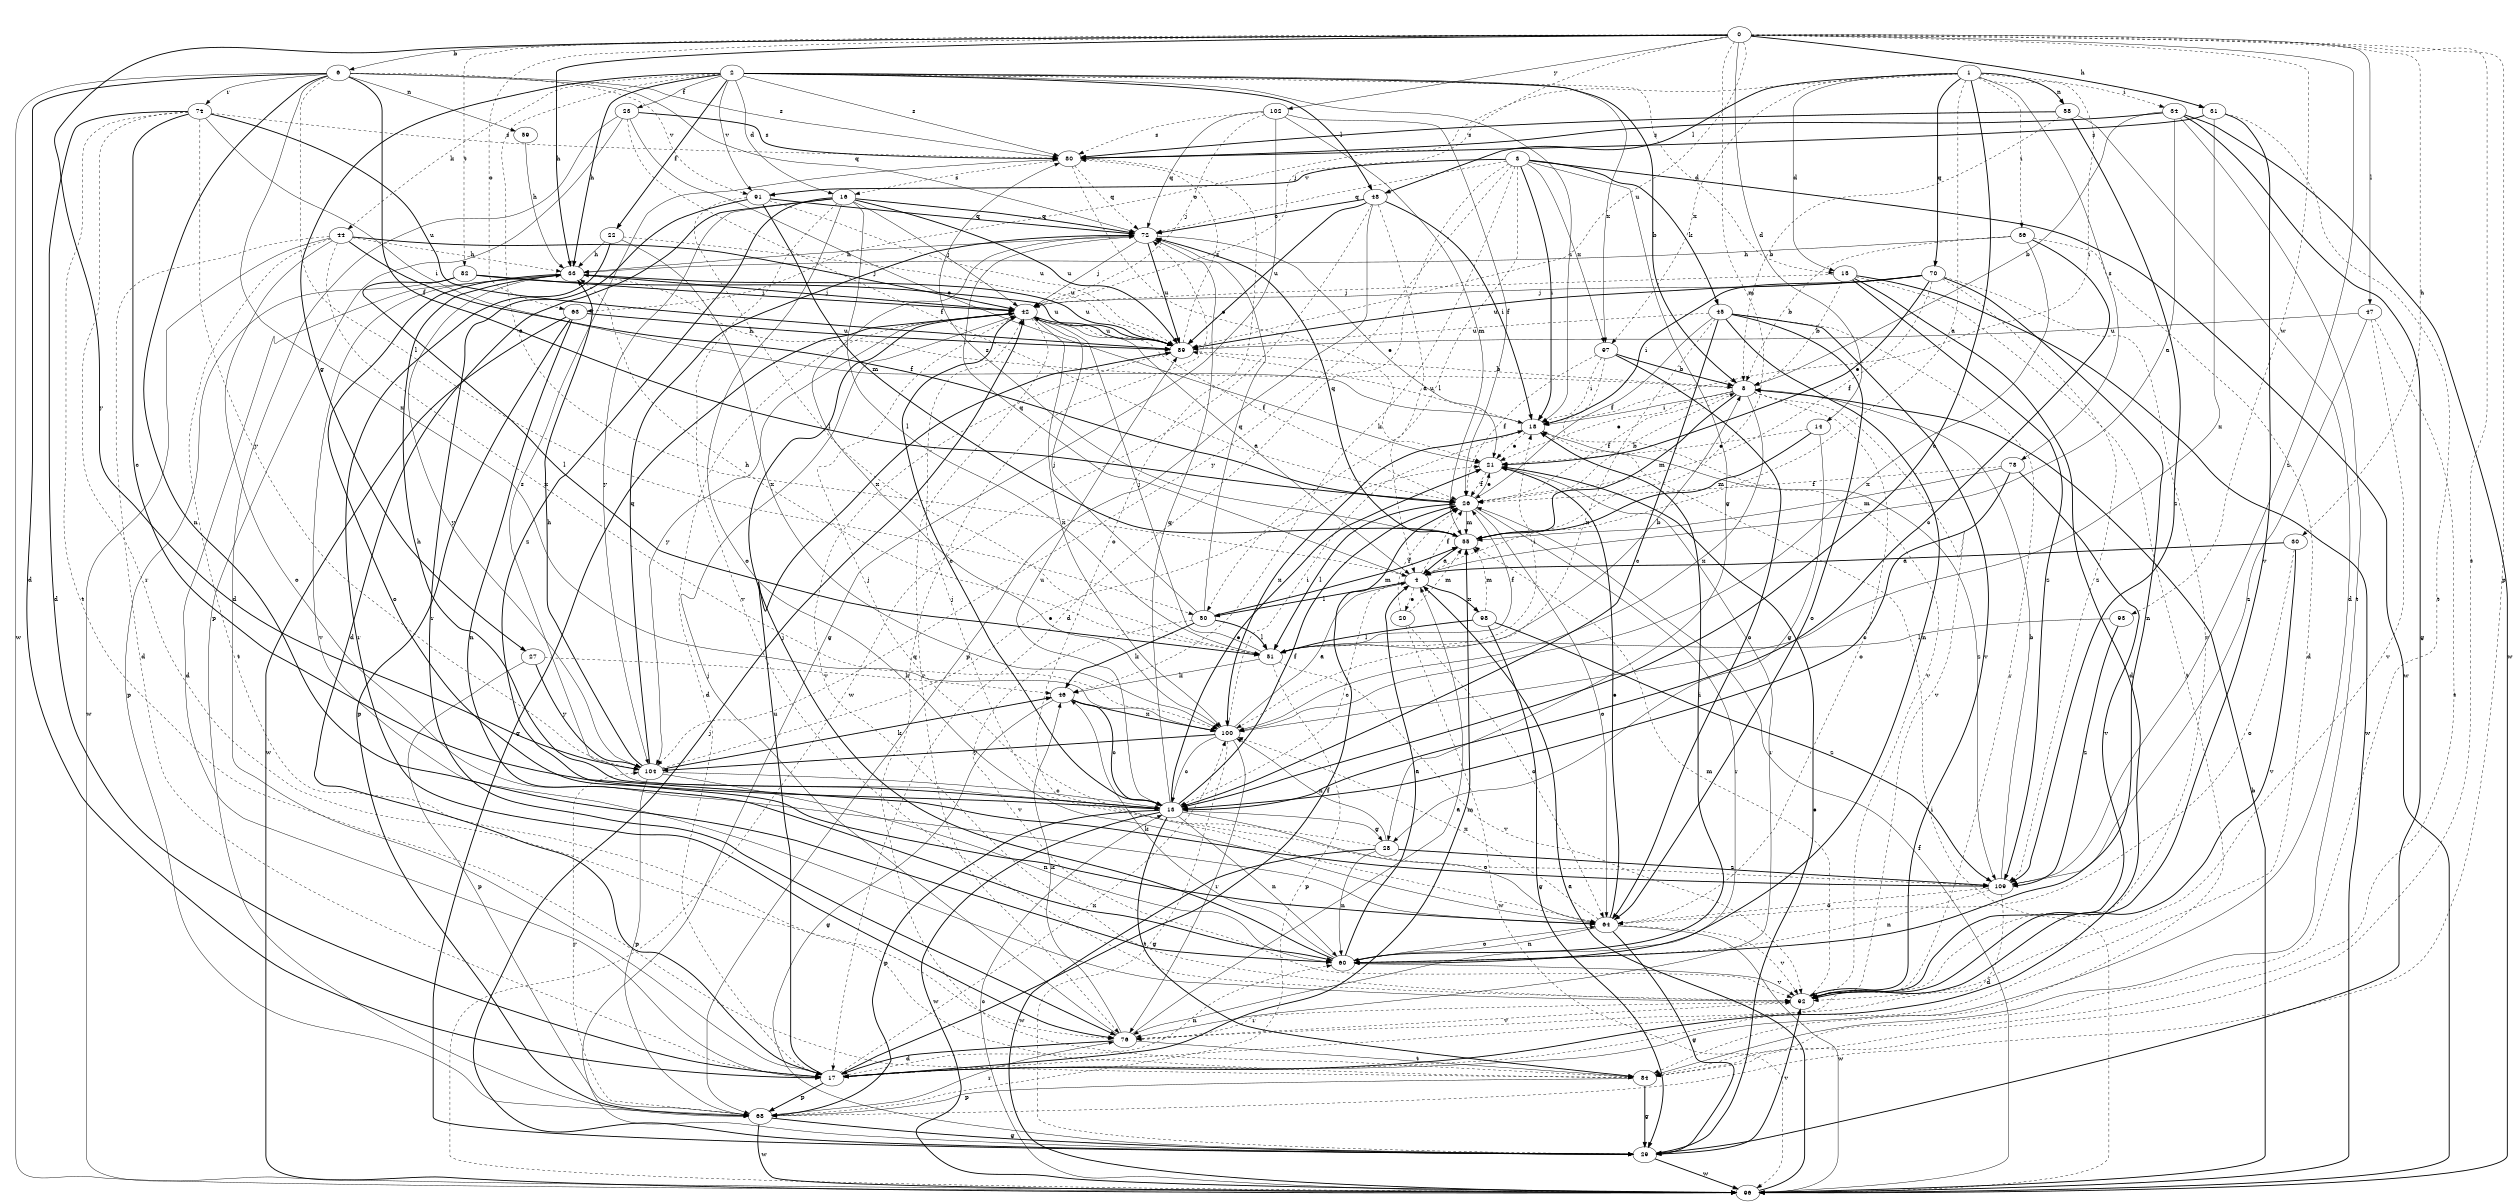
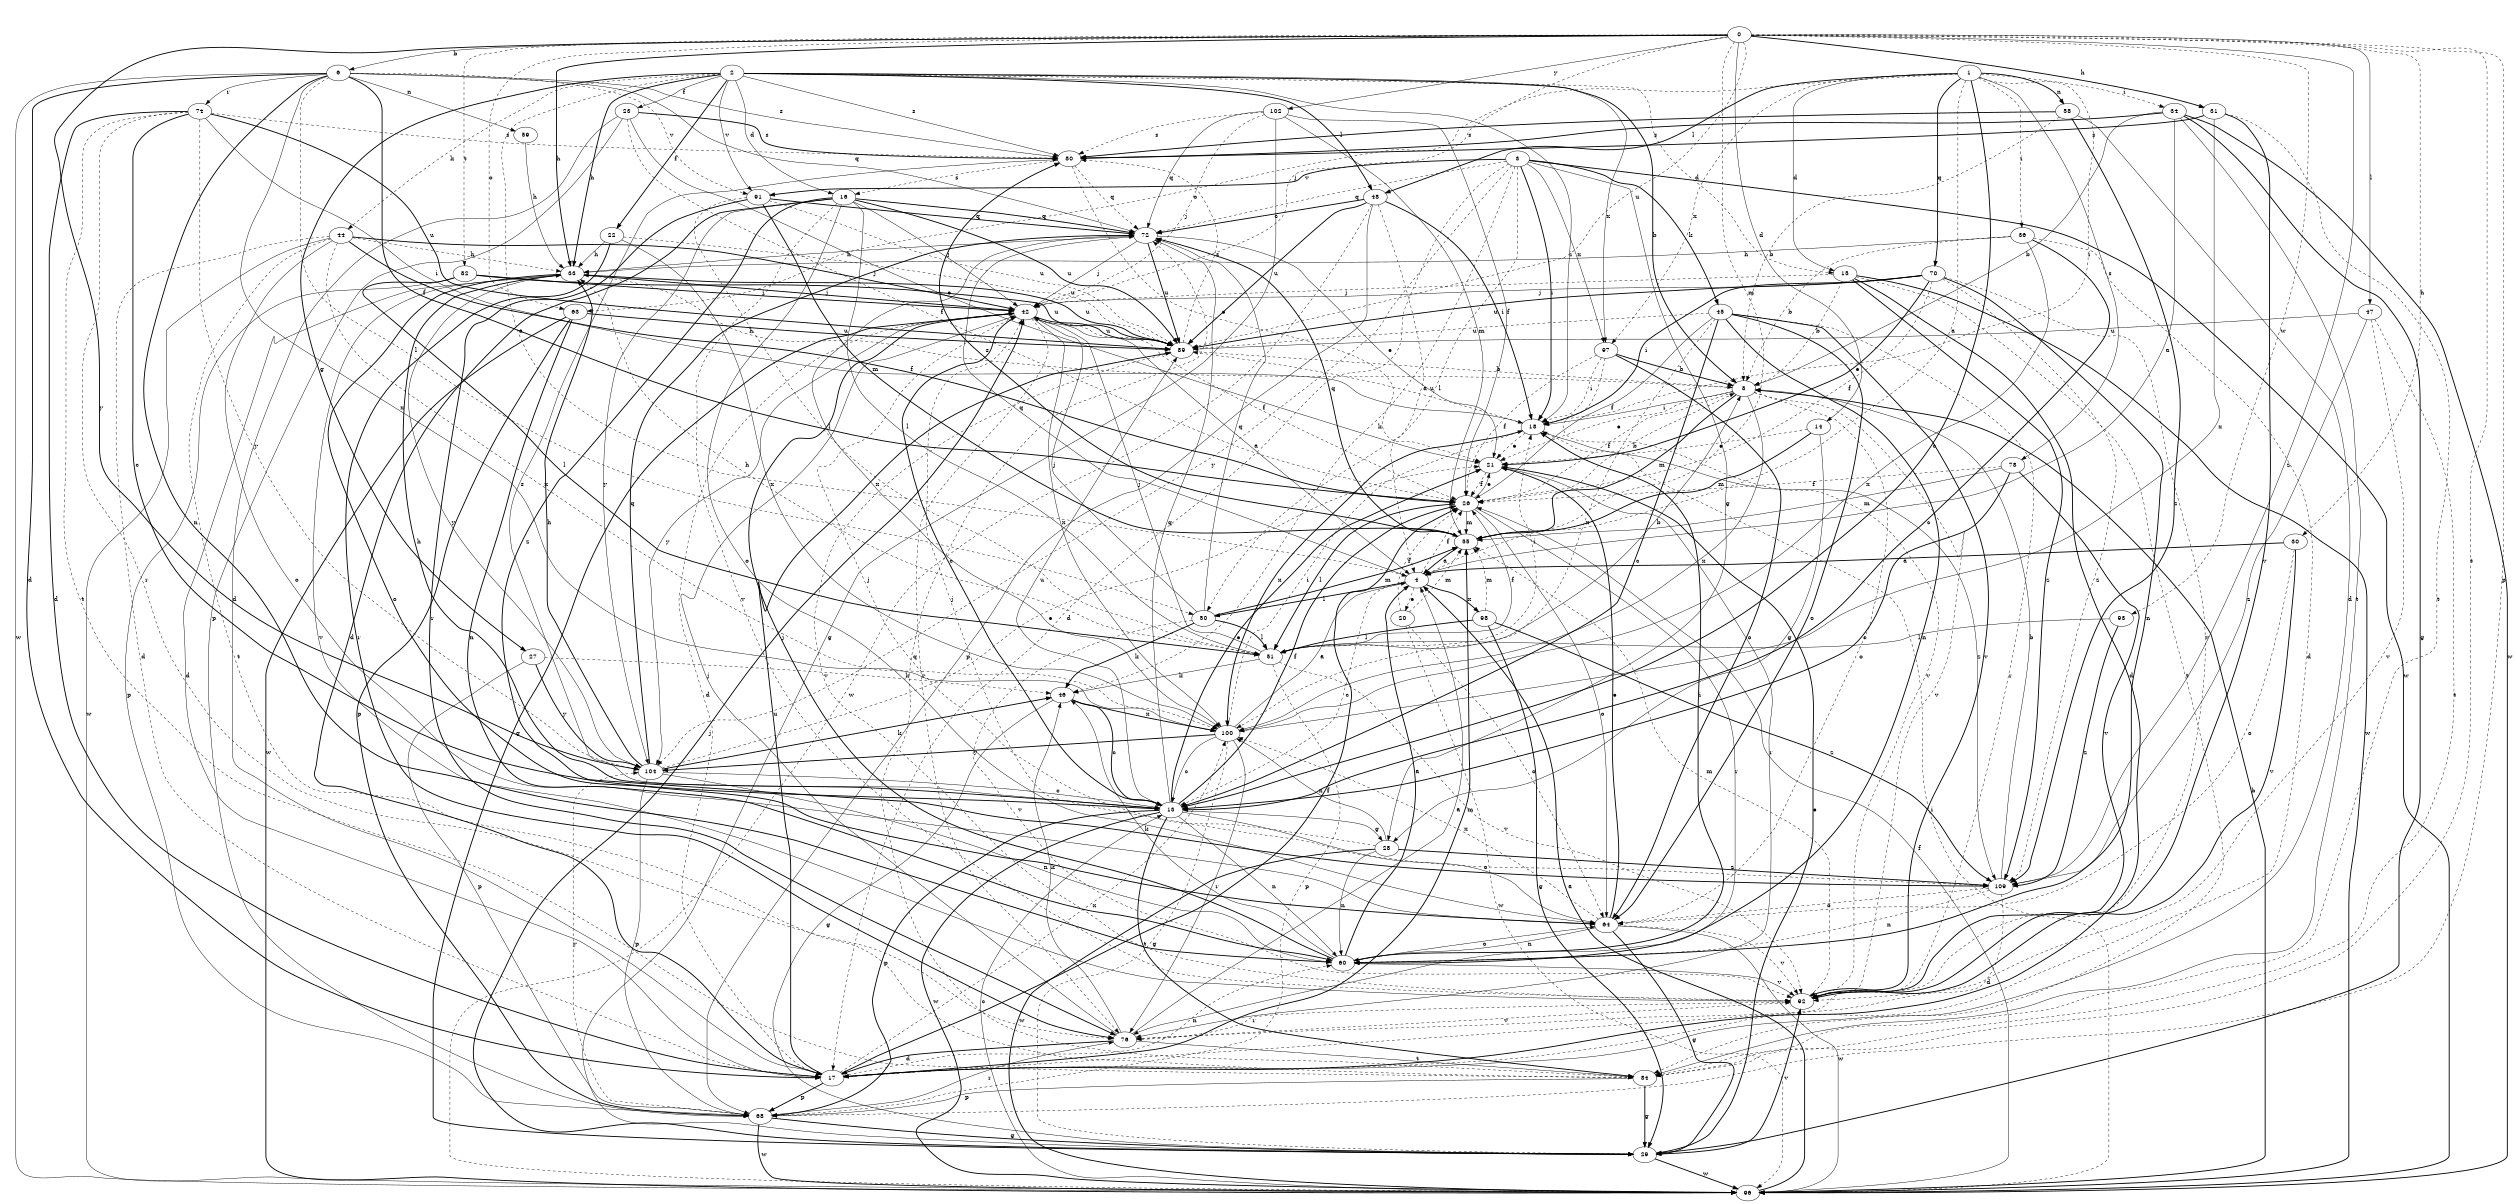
  strict digraph {
    edge [style=bold]
    0
    6
    14
    30
    31
    33
    42
    47
    55
    63
    68
    82
    84
    89
    93
    102
    104
    109
    80
    91
    17
    50
    72
    96
    26
    59
    60
    74
    100
    28
    21
    4
    64
    92
    13
    76
    29
    51
    8
    46
    1
    15
    34
    36
    n45 [label=18]
    48
    58
    70
    78
    97
    20
    98
    2
    16
    22
    23
    27
    44
    3
    45
    0 -> 6 [label=b style=solid]
    0 -> 14 [label=d style=solid]
    0 -> 30 [label=h style=dashed]
    0 -> 31 [label=h]
    0 -> 33 [label=h]
    0 -> 42 [label=j style=dashed]
    0 -> 47 [label=l style=solid]
    0 -> 55 [label=m style=dashed]
    0 -> 63 [label=o style=dashed]
    0 -> 68 [label=p style=dashed]
    0 -> 82 [label=t style=dashed]
    0 -> 84 [label=t style=dashed]
    0 -> 89 [label=u style=dashed]
    0 -> 93 [label=w style=dashed]
    0 -> 102 [label=y style=solid]
    0 -> 104 [label=y]
    0 -> 109 [label=z style=solid]
    6 -> 80 [label=s style=solid]
    6 -> 91 [label=v style=dashed]
    6 -> 17 [label=d]
    6 -> 50 [label=l style=dashed]
    6 -> 72 [label=q style=solid]
    6 -> 96 [label=w style=solid]
    6 -> 26 [label=f]
    6 -> 59 [label=n style=solid]
    6 -> 60 [label=n]
    6 -> 74 [label=r style=solid]
    6 -> 100 [label=x style=solid]
    14 -> 55 [label=m]
    14 -> 28 [label=g style=solid]
    14 -> 21 [label=e style=dashed]
    30 -> 4 [label=a]
    30 -> 64 [label=o style=dashed]
    30 -> 92 [label=v]
    31 -> 84 [label=t style=dashed]
    31 -> 80 [label=s]
    31 -> 100 [label=x style=solid]
    31 -> 92 [label=v]
    33 -> 42 [label=j]
    33 -> 89 [label=u]
    33 -> 104 [label=y style=solid]
    33 -> 17 [label=d style=solid]
    33 -> 64 [label=o]
    33 -> 92 [label=v style=solid]
    42 -> 89 [label=u]
    42 -> 104 [label=y style=solid]
    42 -> 17 [label=d style=dashed]
    42 -> 26 [label=f style=dashed]
    42 -> 100 [label=x style=solid]
    42 -> 4 [label=a style=solid]
    42 -> 13 [label=c]
    42 -> 76 [label=r style=dashed]
    42 -> 29 [label=g]
    47 -> 84 [label=t style=dashed]
    47 -> 89 [label=u style=solid]
    47 -> 109 [label=z style=solid]
    47 -> 92 [label=v style=dashed]
-   55 -> 80 [label=s style=solid]
+   55 -> 80 [label=s]
    55 -> 72 [label=q]
    55 -> 4 [label=a]
    63 -> 68 [label=p]
    63 -> 89 [label=u]
    63 -> 96 [label=w]
    63 -> 60 [label=n]
    68 -> 104 [label=y style=dashed]
    68 -> 96 [label=w]
    68 -> 76 [label=r style=solid]
    68 -> 29 [label=g]
    82 -> 42 [label=j]
    82 -> 68 [label=p style=solid]
    82 -> 89 [label=u]
    82 -> 51 [label=l]
    84 -> 68 [label=p style=solid]
    84 -> 72 [label=q style=dashed]
    84 -> 29 [label=g]
    89 -> 80 [label=s style=dashed]
    89 -> 92 [label=v style=dashed]
    89 -> 8 [label=b style=dashed]
    93 -> 109 [label=z]
    93 -> 51 [label=l style=solid]
    102 -> 42 [label=j style=dashed]
    102 -> 55 [label=m style=solid]
    102 -> 80 [label=s style=dashed]
    102 -> 72 [label=q style=solid]
    102 -> 26 [label=f style=solid]
    102 -> 29 [label=g style=solid]
    104 -> 33 [label=h]
    104 -> 68 [label=p style=solid]
    104 -> 72 [label=q]
    104 -> 60 [label=n style=solid]
    104 -> 21 [label=e style=dashed]
    104 -> 13 [label=c style=solid]
    104 -> 46 [label=k]
    109 -> 42 [label=j style=dashed]
    109 -> 17 [label=d style=dashed]
    109 -> 60 [label=n style=dashed]
    109 -> 64 [label=o style=dashed]
    109 -> 8 [label=b style=solid]
    80 -> 72 [label=q style=dashed]
    80 -> 21 [label=e style=dashed]
-   80 -> 64 [label=o style=dashed]
    80 -> 16 [label=s style=dashed]
    91 -> 55 [label=m]
    91 -> 89 [label=u style=dashed]
    91 -> 72 [label=q]
    91 -> 76 [label=r]
    91 -> 51 [label=l style=dashed]
    17 -> 55 [label=m]
    17 -> 68 [label=p]
    17 -> 89 [label=u]
    17 -> 26 [label=f]
    17 -> 60 [label=n style=dashed]
    17 -> 100 [label=x style=dashed]
    50 -> 42 [label=j style=solid]
    50 -> 55 [label=m]
    50 -> 72 [label=q style=solid]
    50 -> 92 [label=v style=dashed]
    50 -> 51 [label=l]
    50 -> 46 [label=k]
    72 -> 33 [label=h style=solid]
    72 -> 42 [label=j style=solid]
    72 -> 89 [label=u]
    72 -> 100 [label=x style=solid]
    72 -> 21 [label=e style=solid]
    96 -> 26 [label=f style=solid]
    96 -> 4 [label=a]
    96 -> 13 [label=c style=solid]
    96 -> 8 [label=b]
    96 -> n45 [label=i style=dashed]
    26 -> 55 [label=m style=solid]
    26 -> 21 [label=e style=solid]
    26 -> 64 [label=o style=solid]
    26 -> 76 [label=r style=solid]
    26 -> 51 [label=l]
    26 -> 8 [label=b style=dashed]
    59 -> 33 [label=h style=solid]
    60 -> 42 [label=j]
    60 -> 4 [label=a]
    60 -> 64 [label=o style=solid]
    60 -> 92 [label=v style=solid]
    60 -> 46 [label=k style=solid]
    60 -> n45 [label=i]
    74 -> 84 [label=t style=dashed]
    74 -> 89 [label=u]
    74 -> 104 [label=y style=dashed]
    74 -> 80 [label=s style=dashed]
    74 -> 17 [label=d]
    74 -> 13 [label=c]
    74 -> 76 [label=r style=dashed]
    74 -> n45 [label=i style=solid]
    100 -> 104 [label=y]
    100 -> 4 [label=a style=solid]
    100 -> 13 [label=c style=solid]
    100 -> 76 [label=r style=solid]
    100 -> 29 [label=g style=dashed]
    100 -> n45 [label=i style=dashed]
    28 -> 42 [label=j style=dashed]
    28 -> 109 [label=z]
    28 -> 96 [label=w]
    28 -> 60 [label=n style=solid]
    28 -> 100 [label=x style=solid]
    21 -> 26 [label=f style=dashed]
    21 -> 76 [label=r style=solid]
    4 -> 50 [label=l]
    4 -> 72 [label=q style=solid]
    4 -> 26 [label=f style=dashed]
    4 -> 13 [label=c style=dashed]
    4 -> 20 [label=e style=dashed]
    4 -> 98 [label=x]
    64 -> 96 [label=w style=solid]
    64 -> 60 [label=n style=solid]
    64 -> 100 [label=x style=dashed]
    64 -> 21 [label=e]
    64 -> 92 [label=v style=dashed]
    64 -> 29 [label=g]
    92 -> 55 [label=m style=dashed]
    92 -> 76 [label=r style=dashed]
    13 -> 33 [label=h]
    13 -> 68 [label=p]
    13 -> 84 [label=t]
    13 -> 89 [label=u style=solid]
    13 -> 80 [label=s style=solid]
    13 -> 72 [label=q style=solid]
    13 -> 96 [label=w]
    13 -> 26 [label=f]
    13 -> 60 [label=n style=solid]
    13 -> 28 [label=g style=solid]
    13 -> 21 [label=e]
    13 -> 64 [label=o style=solid]
    76 -> 42 [label=j style=solid]
    76 -> 84 [label=t style=solid]
    76 -> 17 [label=d]
    76 -> 4 [label=a style=solid]
    76 -> 92 [label=v style=dashed]
    76 -> 46 [label=k style=solid]
    29 -> 42 [label=j]
    29 -> 96 [label=w]
    29 -> 21 [label=e]
    29 -> 92 [label=v]
    51 -> 33 [label=h style=dashed]
    51 -> 42 [label=j style=solid]
    51 -> 68 [label=p style=dashed]
    51 -> 26 [label=f style=solid]
    51 -> 92 [label=v style=dashed]
    51 -> 8 [label=b style=solid]
    51 -> 46 [label=k style=solid]
    51 -> n45 [label=i style=dashed]
    8 -> 33 [label=h style=dashed]
    8 -> 55 [label=m]
    8 -> 26 [label=f style=dashed]
    8 -> 100 [label=x style=solid]
    8 -> 21 [label=e style=dashed]
    8 -> 64 [label=o style=dashed]
    8 -> 92 [label=v style=dashed]
    8 -> n45 [label=i style=solid]
    46 -> 100 [label=x]
    46 -> 13 [label=c]
    46 -> 29 [label=g style=solid]
    1 -> 63 [label=o style=dashed]
    1 -> 4 [label=a style=dashed]
    1 -> 13 [label=c]
    1 -> 15 [label=d style=solid]
    1 -> 34 [label=i style=dashed]
    1 -> 36 [label=i style=dashed]
    1 -> n45 [label=i style=dashed]
    1 -> 48 [label=l]
    1 -> 58 [label=n]
    1 -> 70 [label=q]
    1 -> 78 [label=s style=solid]
    1 -> 97 [label=x style=dashed]
    15 -> 42 [label=j style=dashed]
    15 -> 84 [label=t style=dashed]
    15 -> 109 [label=z]
    15 -> 17 [label=d]
    15 -> 96 [label=w]
    15 -> 8 [label=b style=dashed]
    34 -> 84 [label=t style=solid]
    34 -> 80 [label=s]
    34 -> 96 [label=w]
    34 -> 4 [label=a style=solid]
    34 -> 29 [label=g]
    34 -> 8 [label=b style=solid]
    36 -> 33 [label=h style=solid]
    36 -> 17 [label=d style=dashed]
    36 -> 100 [label=x style=solid]
    36 -> 13 [label=c]
    36 -> 8 [label=b style=dashed]
    n45 -> 89 [label=u style=dashed]
    n45 -> 109 [label=z style=solid]
    n45 -> 100 [label=x]
    n45 -> 21 [label=e style=dashed]
    48 -> 68 [label=p style=solid]
    48 -> 89 [label=u]
    48 -> 72 [label=c]
    48 -> 96 [label=w style=dashed]
    48 -> 4 [label=a style=dashed]
    48 -> n45 [label=i]
    58 -> 109 [label=z]
    58 -> 80 [label=s]
    58 -> 17 [label=d style=solid]
    58 -> 8 [label=b style=dashed]
    70 -> 42 [label=j style=solid]
    70 -> 89 [label=u]
    70 -> 109 [label=z style=dashed]
    70 -> 26 [label=f style=dashed]
    70 -> 60 [label=n]
    70 -> 21 [label=e]
    70 -> 92 [label=v style=dashed]
    70 -> n45 [label=i]
    78 -> 55 [label=m style=solid]
    78 -> 26 [label=f style=dashed]
    78 -> 92 [label=v]
    78 -> 13 [label=c]
    97 -> 26 [label=f style=dashed]
    97 -> 64 [label=o]
    97 -> 92 [label=v style=dashed]
    97 -> 8 [label=b]
    97 -> n45 [label=i style=dashed]
    20 -> 55 [label=m style=dashed]
    20 -> 96 [label=w style=dashed]
    20 -> 26 [label=f style=dashed]
    20 -> 64 [label=o style=dashed]
    98 -> 55 [label=m style=dashed]
    98 -> 109 [label=z]
    98 -> 29 [label=g]
    98 -> 51 [label=l]
    2 -> 33 [label=h]
    2 -> 80 [label=s style=solid]
    2 -> 91 [label=v style=solid]
    2 -> 4 [label=a style=dashed]
    2 -> 8 [label=b]
    2 -> 15 [label=d style=dashed]
    2 -> n45 [label=i style=solid]
    2 -> 48 [label=l]
    2 -> 97 [label=x style=solid]
    2 -> 16 [label=d style=solid]
    2 -> 22 [label=f]
    2 -> 23 [label=f style=solid]
    2 -> 27 [label=g]
    2 -> 44 [label=k style=dashed]
    16 -> 42 [label=j style=solid]
    16 -> 89 [label=u]
    16 -> 104 [label=y style=solid]
    16 -> 109 [label=z]
    16 -> 17 [label=d]
    16 -> 72 [label=q]
    16 -> 64 [label=o style=solid]
    16 -> 92 [label=v style=dashed]
    16 -> 51 [label=l style=solid]
    22 -> 33 [label=h style=solid]
    22 -> 89 [label=u style=dashed]
    22 -> 100 [label=x style=solid]
    22 -> 76 [label=r]
    23 -> 68 [label=p style=solid]
    23 -> 80 [label=s]
    23 -> 17 [label=d style=solid]
    23 -> 26 [label=f style=dashed]
    23 -> 21 [label=e style=solid]
    27 -> 68 [label=p style=solid]
    27 -> 104 [label=y]
    27 -> 46 [label=k style=dashed]
    44 -> 33 [label=h style=dashed]
    44 -> 42 [label=j]
    44 -> 84 [label=t style=dashed]
    44 -> 17 [label=d style=dashed]
    44 -> 96 [label=w style=solid]
    44 -> 26 [label=f]
    44 -> 100 [label=x style=dashed]
    44 -> 64 [label=o style=solid]
    3 -> 104 [label=y style=dashed]
    3 -> 91 [label=v]
    3 -> 17 [label=d style=dashed]
    3 -> 50 [label=l style=dashed]
    3 -> 72 [label=q style=dashed]
    3 -> 96 [label=w]
    3 -> 28 [label=g style=solid]
    3 -> 46 [label=k style=dashed]
    3 -> n45 [label=i]
    3 -> 97 [label=x style=solid]
    3 -> 45 [label=k]
    45 -> 89 [label=u style=dashed]
    45 -> 26 [label=f style=solid]
    45 -> 60 [label=n]
    45 -> 100 [label=x style=dashed]
    45 -> 64 [label=o]
    45 -> 92 [label=v]
    45 -> 13 [label=c]
    45 -> 76 [label=r style=dashed]
  }
